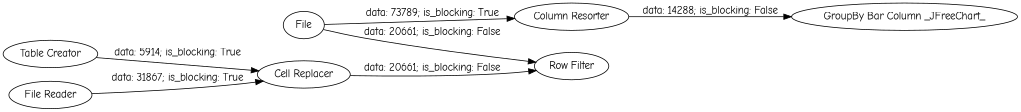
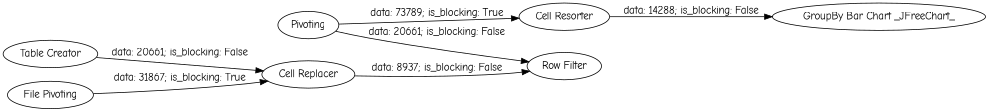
  digraph {
    fontname="Comic Neue"
    rankdir=LR
    node [fontname="Comic Neue"]
    edge [fontname="Comic Neue"]
    n1 [label="Row Filter"]
-   n2 [label=File]
-   n3 [label="Column Resorter"]
-   n4 [label="GroupBy Bar Column _JFreeChart_"]
+   n2 [label=Pivoting]
+   n3 [label="Cell Resorter"]
+   n4 [label="GroupBy Bar Chart _JFreeChart_"]
    n5 [label="Table Creator"]
    n6 [label="Cell Replacer"]
-   n7 [label="File Reader"]
+   n7 [label="File Pivoting"]
    n2 -> n1 [label="data: 20661; is_blocking: False"]
    n2 -> n3 [label="data: 73789; is_blocking: True"]
    n3 -> n4 [label="data: 14288; is_blocking: False"]
-   n5 -> n6 [label="data: 5914; is_blocking: True"]
-   n6 -> n1 [label="data: 20661; is_blocking: False"]
+   n5 -> n6 [label="data: 20661; is_blocking: False"]
+   n6 -> n1 [label="data: 8937; is_blocking: False"]
    n7 -> n6 [label="data: 31867; is_blocking: True"]
  }
